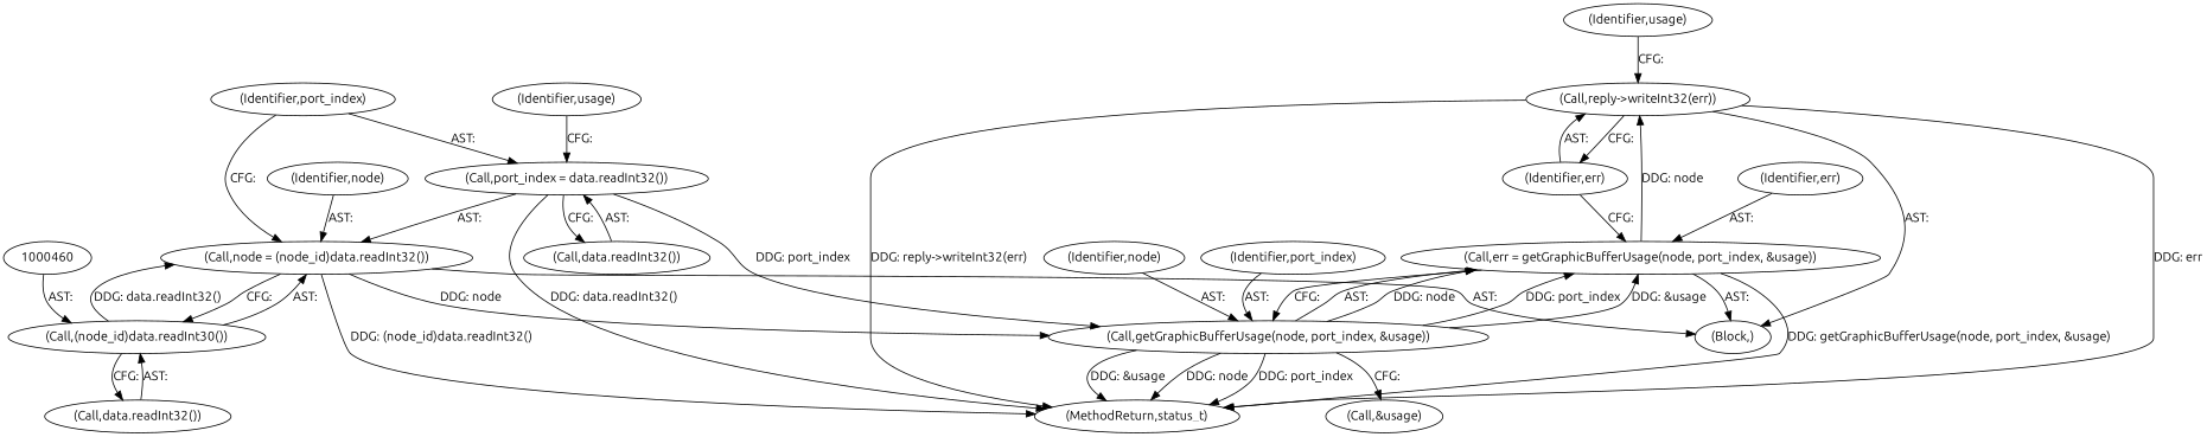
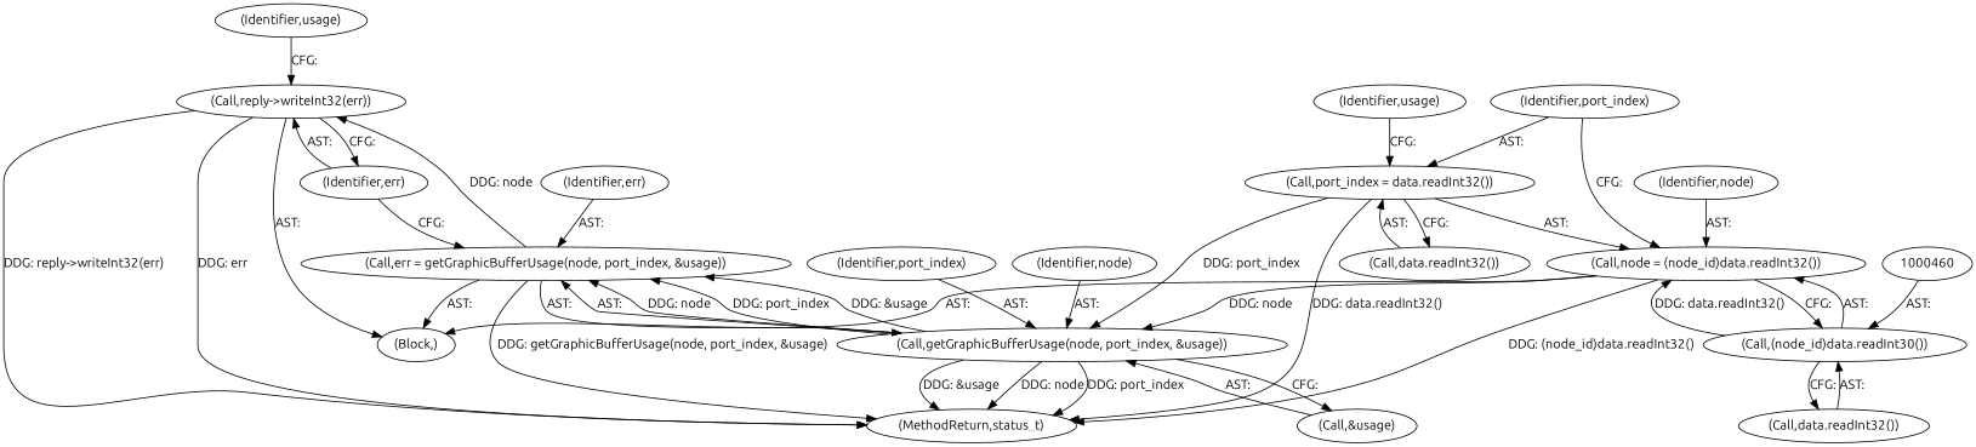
  digraph {
    fontname=Ubuntu
    node [fontname=Ubuntu]
    edge [fontname=Ubuntu]
    n1 [label="(Call,reply->writeInt32(err))"]
    n2 [label="(MethodReturn,status_t)"]
    n3 [label="(Identifier,err)"]
    n4 [label="(Block,)"]
    n5 [label="(Call,err = getGraphicBufferUsage(node, port_index, &usage))"]
    n6 [label="(Call,getGraphicBufferUsage(node, port_index, &usage))"]
    n7 [label="(Call,&usage)"]
    n8 [label="(Call,node = (node_id)data.readInt32())"]
    n9 [label="(Call,(node_id)data.readInt30())"]
    n10 [label="(Call,data.readInt32())"]
    n11 [label="(Call,port_index = data.readInt32())"]
    n12 [label="(Call,data.readInt32())"]
    n13 [label="(Identifier,port_index)"]
    n14 [label="(Identifier,node)"]
    n15 [label="(Identifier,err)"]
    n16 [label="(Identifier,port_index)"]
    n17 [label="(Identifier,usage)"]
    n18 [label="(Identifier,usage)"]
    n19 [label="(Identifier,node)"]
    1000460
    n1 -> n2 [label="DDG: err"]
    n1 -> n2 [label="DDG: reply->writeInt32(err)"]
    n1 -> n3 [label="CFG: "]
    n1 -> n4 [label="AST: "]
    n3 -> n1 [label="AST: "]
    n3 -> n5 [label="CFG: "]
    n5 -> n1 [label="DDG: node"]
    n5 -> n2 [label="DDG: getGraphicBufferUsage(node, port_index, &usage)"]
    n5 -> n4 [label="AST: "]
-   n5 -> n6 [label="CFG: "]
+   n5 -> n6 [label="AST: "]
    n6 -> n2 [label="DDG: &usage"]
    n6 -> n2 [label="DDG: node"]
    n6 -> n2 [label="DDG: port_index"]
    n6 -> n5 [label="AST: "]
    n6 -> n5 [label="DDG: node"]
    n6 -> n5 [label="DDG: port_index"]
    n6 -> n5 [label="DDG: &usage"]
    n6 -> n7 [label="CFG: "]
+   n7 -> n6 [label="AST: "]
    n8 -> n2 [label="DDG: (node_id)data.readInt32()"]
    n8 -> n4 [label="AST: "]
    n8 -> n6 [label="DDG: node"]
    n8 -> n9 [label="CFG: "]
    n9 -> n8 [label="AST: "]
    n9 -> n8 [label="DDG: data.readInt32()"]
    n9 -> n10 [label="CFG: "]
    n10 -> n9 [label="AST: "]
    n11 -> n2 [label="DDG: data.readInt32()"]
    n11 -> n6 [label="DDG: port_index"]
    n11 -> n8 [label="AST: "]
    n11 -> n12 [label="CFG: "]
    n12 -> n11 [label="AST: "]
    n13 -> n6 [label="AST: "]
    n14 -> n6 [label="AST: "]
    n15 -> n5 [label="AST: "]
    n16 -> n8 [label="CFG: "]
    n16 -> n11 [label="AST: "]
    n17 -> n1 [label="CFG: "]
    n18 -> n11 [label="CFG: "]
    n19 -> n8 [label="AST: "]
    1000460 -> n9 [label="AST: "]
  }
